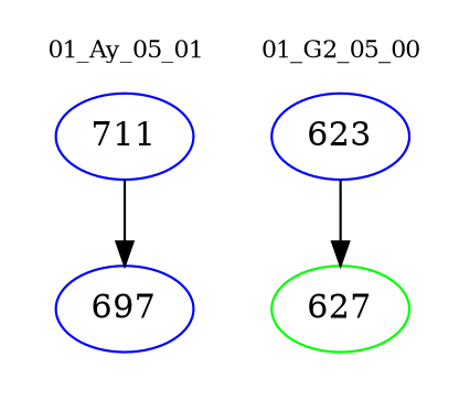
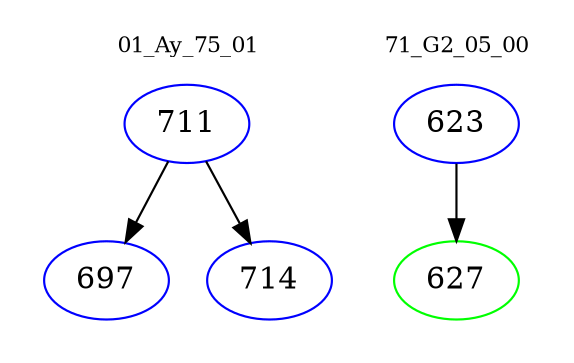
  digraph {
    node [color=blue]
    edge [color=black]
    n1 [label=711]
    n2 [label=697]
+   n3 [label=714]
    n4 [label=623]
    n5 [color=green label=627]
    subgraph cluster_1 {
      color=white
      fontsize=10
-     label="01_Ay_05_01"
+     label="01_Ay_75_01"
      n1
      n2
+     n3
    }
    subgraph cluster_2 {
      color=white
      fontsize=10
-     label="01_G2_05_00"
+     label="71_G2_05_00"
      n4
      n5
    }
    n1 -> n2
+   n1 -> n3
    n4 -> n5
  }
